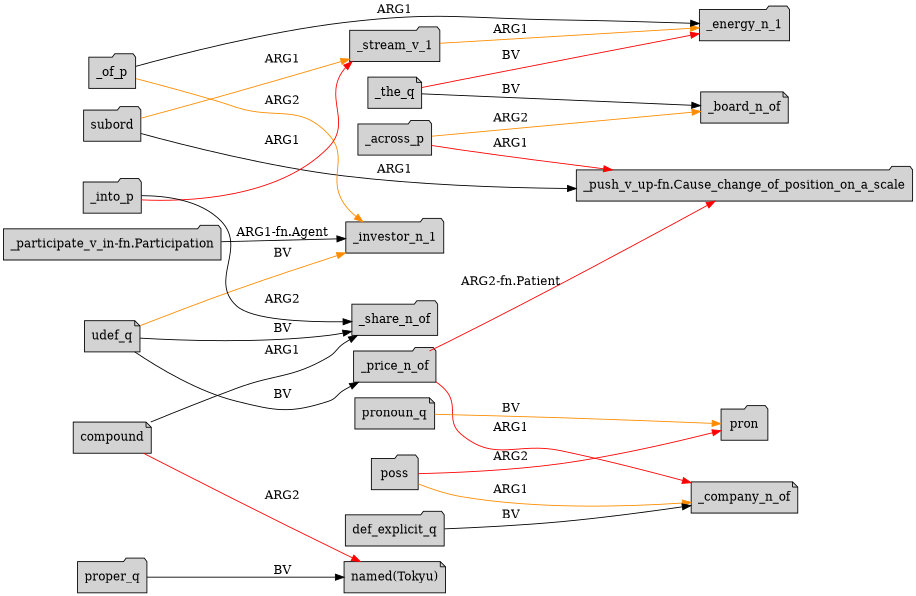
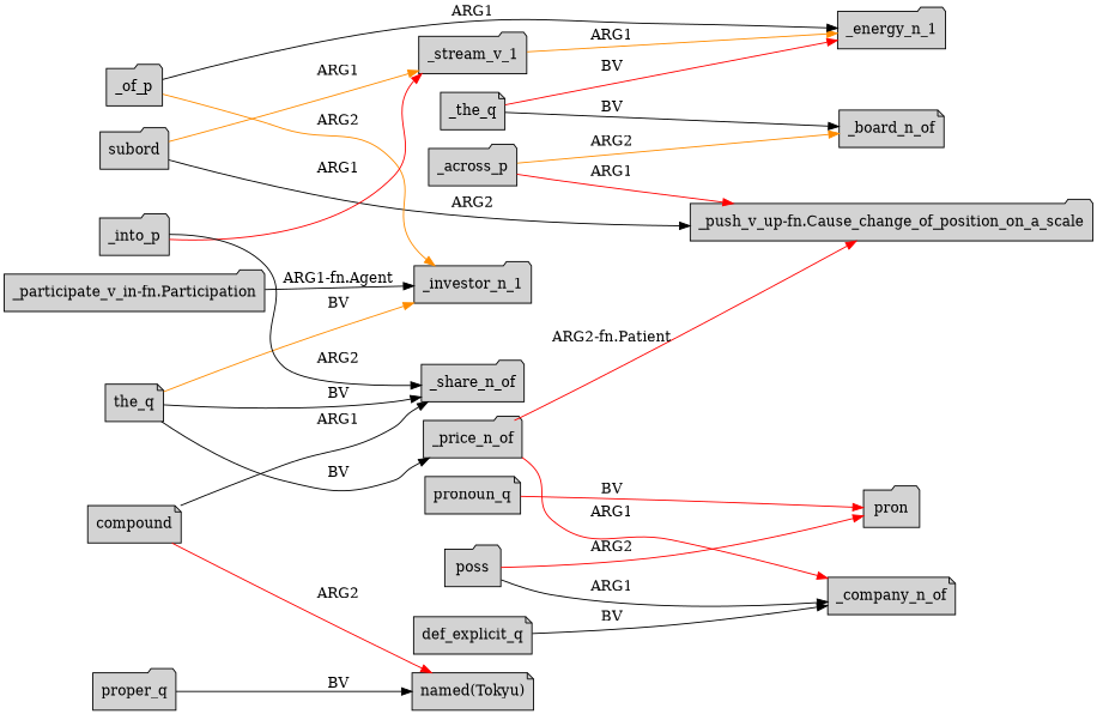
  digraph {
    rankdir=LR
    node [shape=folder style=filled]
    edge [color=black]
    _stream_v_1
    _energy_n_1
    "_participate_v_in-fn.Participation"
    _investor_n_1
    subord
    "_push_v_up-fn.Cause_change_of_position_on_a_scale"
    _price_n_of
    _company_n_of [shape=note]
-   udef_q [shape=note]
+   udef_q [shape=note label=the_q]
    _share_n_of
    poss
    pron
    _across_p
    _board_n_of [shape=note]
    compound [shape=note]
    "named(Tokyu)" [shape=note]
-   def_explicit_q
+   def_explicit_q [shape=note]
    pronoun_q [shape=note]
    _of_p
    _the_q [shape=note]
    _into_p
    proper_q
    _stream_v_1 -> _energy_n_1 [color=darkorange label=ARG1]
    "_participate_v_in-fn.Participation" -> _investor_n_1 [label="ARG1-fn.Agent"]
    subord -> _stream_v_1 [color=darkorange label=ARG1]
-   subord -> "_push_v_up-fn.Cause_change_of_position_on_a_scale" [label=ARG1]
+   subord -> "_push_v_up-fn.Cause_change_of_position_on_a_scale" [label=ARG2]
    _price_n_of -> "_push_v_up-fn.Cause_change_of_position_on_a_scale" [color=red label="ARG2-fn.Patient"]
    _price_n_of -> _company_n_of [color=red label=ARG1]
    udef_q -> _investor_n_1 [color=darkorange label=BV]
    udef_q -> _price_n_of [label=BV]
    udef_q -> _share_n_of [label=BV]
-   poss -> _company_n_of [color=darkorange label=ARG1]
+   poss -> _company_n_of [label=ARG1]
    poss -> pron [color=red label=ARG2]
    _across_p -> "_push_v_up-fn.Cause_change_of_position_on_a_scale" [color=red label=ARG1]
    _across_p -> _board_n_of [color=darkorange label=ARG2]
    compound -> _share_n_of [label=ARG1]
    compound -> "named(Tokyu)" [color=red label=ARG2]
    def_explicit_q -> _company_n_of [label=BV]
-   pronoun_q -> pron [color=darkorange label=BV]
+   pronoun_q -> pron [color=red label=BV]
    _of_p -> _energy_n_1 [label=ARG1]
    _of_p -> _investor_n_1 [color=darkorange label=ARG2]
    _the_q -> _energy_n_1 [color=red label=BV]
    _the_q -> _board_n_of [label=BV]
    _into_p -> _stream_v_1 [color=red label=ARG1]
    _into_p -> _share_n_of [label=ARG2]
    proper_q -> "named(Tokyu)" [label=BV]
  }
